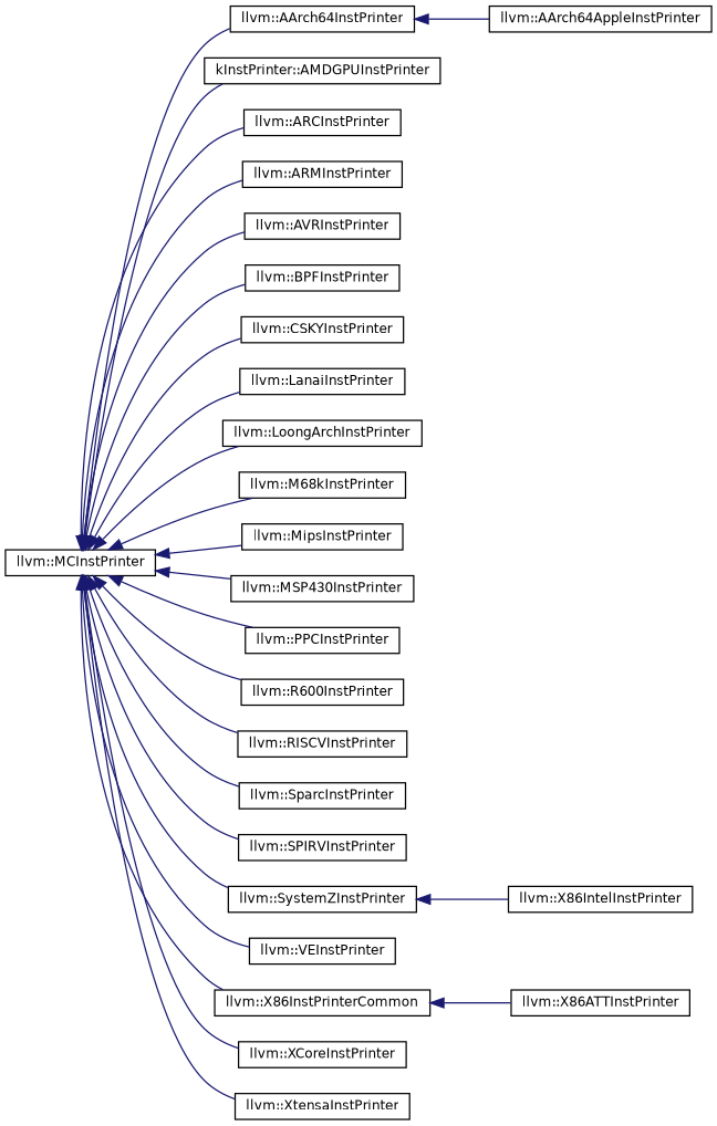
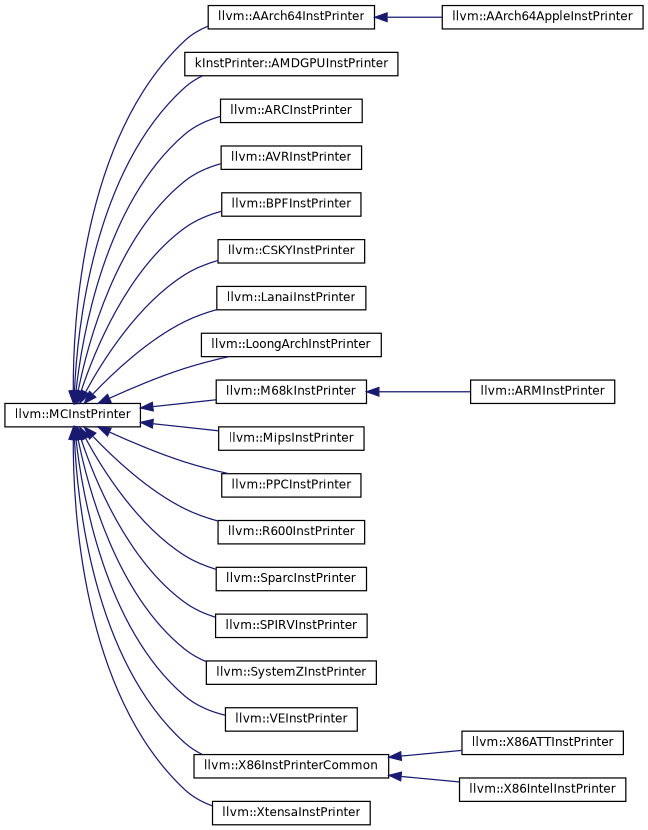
  digraph {
    rankdir=LR
    node [color=black fontname=Helvetica fontsize=10 shape=record]
    edge [color=midnightblue dir=back fontname=Helvetica fontsize=10 labelfontname=Helvetica labelfontsize=10 style=solid]
    n1 [height=0.2 label="llvm::MCInstPrinter" width=0.4]
    n2 [height=0.2 label="llvm::AArch64InstPrinter" width=0.4]
    n3 [height=0.2 label="kInstPrinter::AMDGPUInstPrinter" width=0.4]
    n4 [height=0.2 label="llvm::ARCInstPrinter" width=0.4]
    n5 [height=0.2 label="llvm::ARMInstPrinter" width=0.4]
    n6 [height=0.2 label="llvm::AVRInstPrinter" width=0.4]
    n7 [height=0.2 label="llvm::BPFInstPrinter" width=0.4]
    n8 [height=0.2 label="llvm::CSKYInstPrinter" width=0.4]
    n9 [height=0.2 label="llvm::LanaiInstPrinter" width=0.4]
    n10 [height=0.2 label="llvm::LoongArchInstPrinter" width=0.4]
    n11 [height=0.2 label="llvm::M68kInstPrinter" width=0.4]
    n12 [height=0.2 label="llvm::MipsInstPrinter" width=0.4]
-   n13 [height=0.2 label="llvm::MSP430InstPrinter" width=0.4]
    n14 [height=0.2 label="llvm::PPCInstPrinter" width=0.4]
    n15 [height=0.2 label="llvm::R600InstPrinter" width=0.4]
-   n16 [height=0.2 label="llvm::RISCVInstPrinter" width=0.4]
    n17 [height=0.2 label="llvm::SparcInstPrinter" width=0.4]
    n18 [height=0.2 label="llvm::SPIRVInstPrinter" width=0.4]
    n19 [height=0.2 label="llvm::SystemZInstPrinter" width=0.4]
    n20 [height=0.2 label="llvm::VEInstPrinter" width=0.4]
    n21 [height=0.2 label="llvm::X86InstPrinterCommon" width=0.4]
-   n22 [height=0.2 label="llvm::XCoreInstPrinter" width=0.4]
    n23 [height=0.2 label="llvm::XtensaInstPrinter" width=0.4]
    n24 [height=0.2 label="llvm::AArch64AppleInstPrinter" width=0.4]
    n25 [height=0.2 label="llvm::X86ATTInstPrinter" width=0.4]
    n26 [height=0.2 label="llvm::X86IntelInstPrinter" width=0.4]
    n1 -> n2
    n1 -> n3
    n1 -> n4
-   n1 -> n5
+   n11 -> n5
    n1 -> n6
    n1 -> n7
    n1 -> n8
    n1 -> n9
    n1 -> n10
    n1 -> n11
    n1 -> n12
-   n1 -> n13
    n1 -> n14
    n1 -> n15
-   n1 -> n16
    n1 -> n17
    n1 -> n18
    n1 -> n19
    n1 -> n20
    n1 -> n21
-   n1 -> n22
    n1 -> n23
    n2 -> n24
    n21 -> n25
-   n19 -> n26
+   n21 -> n26
  }
